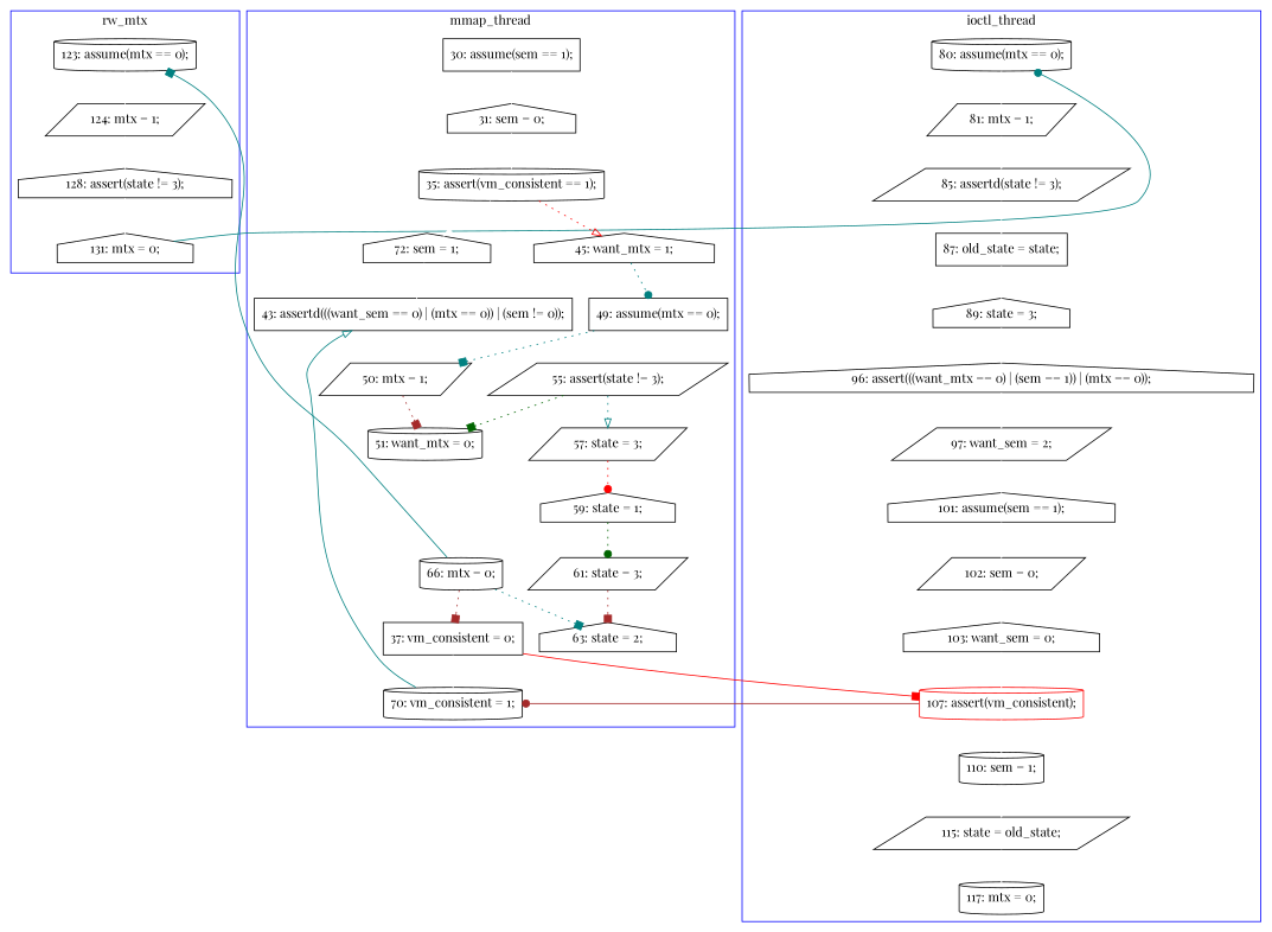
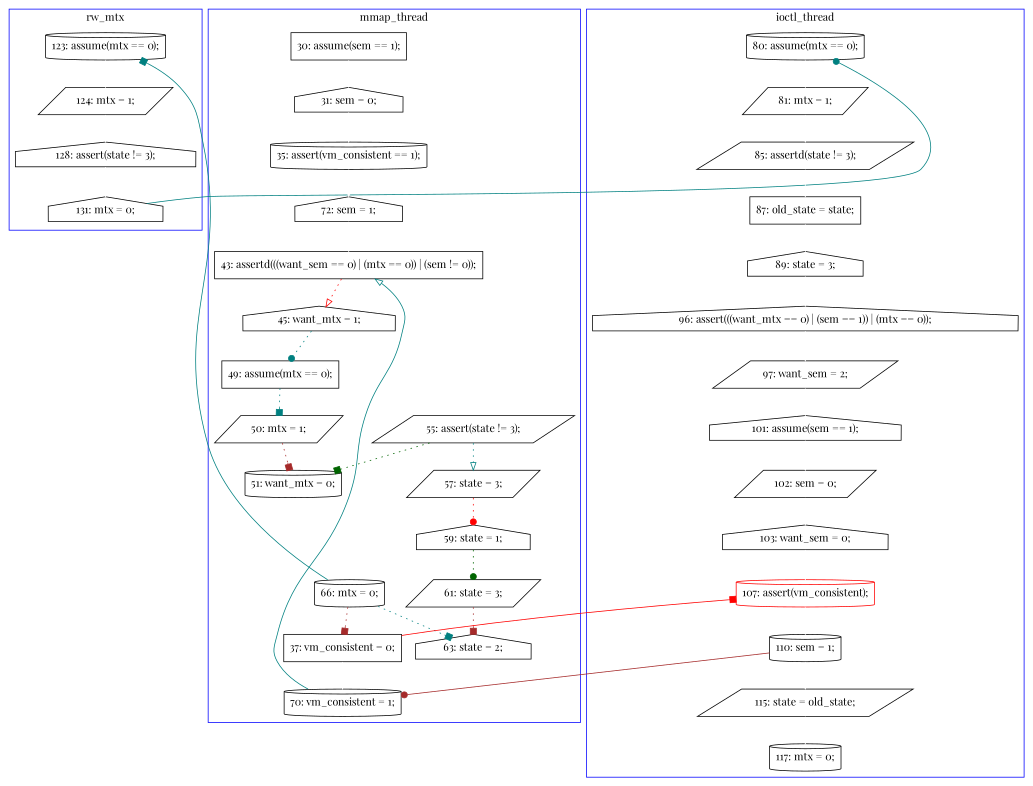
  digraph {
    fontname="Playfair Display"
    node [fontname="Playfair Display" shape=house]
    edge [color=white fontname="Playfair Display" style=solid]
    n1 [label="123: assume(mtx == 0);" shape=cylinder]
    n2 [label="124: mtx = 1;" shape=parallelogram]
    n3 [label="128: assert(state != 3);"]
    n4 [label="131: mtx = 0;"]
    n5 [label="89: state = 3;"]
    n6 [label="96: assert(((want_mtx == 0) | (sem == 1)) | (mtx == 0));"]
    n7 [label="87: old_state = state;" shape=box]
    n8 [color=red label="107: assert(vm_consistent);" shape=cylinder]
    n9 [label="80: assume(mtx == 0);" shape=cylinder]
    n10 [label="81: mtx = 1;" shape=parallelogram]
    n11 [label="101: assume(sem == 1);"]
    n12 [label="102: sem = 0;" shape=parallelogram]
    n13 [label="85: assertd(state != 3);" shape=parallelogram]
    n14 [label="103: want_sem = 0;"]
    n15 [label="110: sem = 1;" shape=cylinder]
    n16 [label="115: state = old_state;" shape=parallelogram]
    n17 [label="97: want_sem = 2;" shape=parallelogram]
    n18 [label="117: mtx = 0;" shape=cylinder]
    n19 [label="35: assert(vm_consistent == 1);" shape=cylinder]
    n20 [label="72: sem = 1;"]
    n21 [label="31: sem = 0;"]
    n22 [label="55: assert(state != 3);" shape=parallelogram]
    n23 [label="57: state = 3;" shape=parallelogram]
    n24 [label="50: mtx = 1;" shape=parallelogram]
    n25 [label="51: want_mtx = 0;" shape=cylinder]
    n26 [label="61: state = 3;" shape=parallelogram]
    n27 [label="63: state = 2;"]
    n28 [label="59: state = 1;"]
    n29 [label="43: assertd(((want_sem == 0) | (mtx == 0)) | (sem != 0));" shape=box]
    n30 [label="45: want_mtx = 1;"]
    n31 [label="66: mtx = 0;" shape=cylinder]
    n32 [label="70: vm_consistent = 1;" shape=cylinder]
    n33 [label="37: vm_consistent = 0;" shape=box]
    n34 [label="49: assume(mtx == 0);" shape=box]
    n35 [label="30: assume(sem == 1);" shape=box]
    subgraph cluster_1 {
      color=blue
      label=rw_mtx
      n1
      n2
      n3
      n4
    }
    subgraph cluster_2 {
      color=blue
      label=ioctl_thread
      n5
      n6
      n7
      n8
      n9
      n10
      n11
      n12
      n13
      n14
      n15
      n16
      n17
      n18
    }
    subgraph cluster_3 {
      color=blue
      label=mmap_thread
      n19
      n20
      n21
      n22
      n23
      n24
      n25
      n26
      n27
      n28
      n29
      n30
      n31
      n32
      n33
      n34
      n35
    }
    n1 -> n2
    n2 -> n3
    n3 -> n4
    n4 -> n9 [arrowhead=dot color=teal constraint=false]
    n5 -> n6
    n6 -> n17
    n7 -> n5
    n8 -> n15
-   n8 -> n32 [arrowhead=dot color=brown constraint=false]
+   n15 -> n32 [arrowhead=dot color=brown constraint=false]
    n9 -> n10
    n10 -> n13
    n11 -> n12
    n12 -> n14
    n13 -> n7
    n14 -> n8
    n15 -> n16
    n16 -> n18
    n17 -> n11
    n19 -> n20
    n20 -> n29
    n21 -> n19
    n22 -> n23 [arrowhead=onormal color=teal style=dotted]
    n22 -> n25 [arrowhead=box color=darkgreen style=dotted]
    n23 -> n28 [arrowhead=dot color=red style=dotted]
    n24 -> n25 [arrowhead=box color=brown style=dotted]
    n26 -> n27 [arrowhead=box color=brown style=dotted]
    n28 -> n26 [arrowhead=dot color=darkgreen style=dotted]
-   n19 -> n30 [arrowhead=onormal color=red style=dotted]
+   n29 -> n30 [arrowhead=onormal color=red style=dotted]
    n30 -> n34 [arrowhead=dot color=teal style=dotted]
    n31 -> n1 [arrowhead=box color=teal constraint=false]
    n31 -> n27 [arrowhead=box color=teal style=dotted]
    n31 -> n33 [arrowhead=box color=brown style=dotted]
    n32 -> n29 [arrowhead=onormal color=teal constraint=false]
    n33 -> n8 [arrowhead=box color=red constraint=false]
    n33 -> n32
    n34 -> n24 [arrowhead=box color=teal style=dotted]
    n35 -> n21
  }
